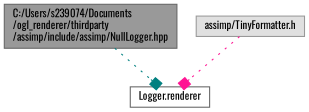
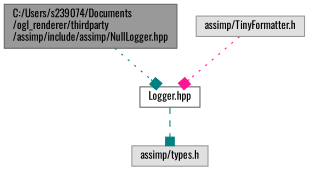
  digraph {
    fontname=Oswald
    node [color=grey60 fillcolor="#E0E0E0" fontname=Oswald fontsize=10 shape=box style=filled]
    edge [arrowhead=box color=teal fontname=Oswald fontsize=10 labelfontname=Helvetica labelfontsize=10 style=dotted]
    n1 [color=gray40 fillcolor=grey60 fontcolor=black height=0.2 label="C:/Users/s239074/Documents\l/ogl_renderer/thirdparty\l/assimp/include/assimp/NullLogger.hpp" width=0.4]
-   n2 [color=grey40 fillcolor=white height=0.2 label="Logger.renderer" width=0.4]
+   n2 [color=grey40 fillcolor=white height=0.2 label="Logger.hpp" width=0.4]
+   n3 [height=0.2 label="assimp/types.h" width=0.4]
    n4 [height=0.2 label="assimp/TinyFormatter.h" width=0.4]
    n1 -> n2
+   n2 -> n3 [style=dashed]
    n4 -> n2 [color=deeppink]
  }
